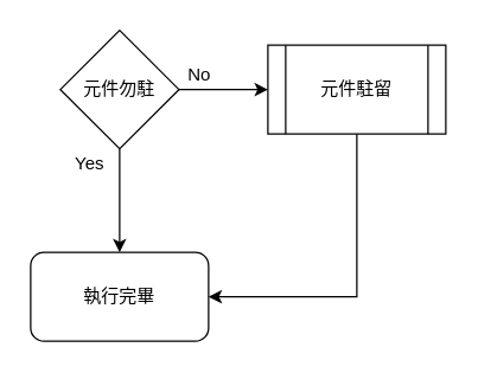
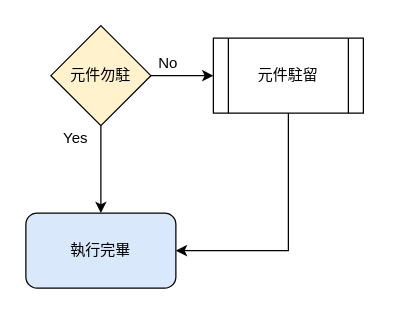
  <mxCell id="0" />
  <mxCell id="1" parent="0" />
  <mxCell id="2" style="edgeStyle=orthogonalEdgeStyle;rounded=0;orthogonalLoop=1;jettySize=auto;html=1;" edge="1" parent="1" source="4" target="5"><mxGeometry relative="1" as="geometry" /></mxCell>
  <mxCell id="3" style="edgeStyle=orthogonalEdgeStyle;rounded=0;orthogonalLoop=1;jettySize=auto;html=1;" edge="1" parent="1" source="4" target="7"><mxGeometry relative="1" as="geometry" /></mxCell>
- <mxCell id="4" value="元件勿駐" style="rhombus;whiteSpace=wrap;html=1;" vertex="1" parent="1"><mxGeometry x="40" y="20" width="80" height="80" as="geometry" /></mxCell>
- <mxCell id="5" value="執行完畢" style="rounded=1;whiteSpace=wrap;html=1;" vertex="1" parent="1"><mxGeometry x="20" y="170" width="120" height="60" as="geometry" /></mxCell>
+ <mxCell id="4" value="元件勿駐" style="rhombus;whiteSpace=wrap;html=1;fillColor=#fff2cc;" vertex="1" parent="1"><mxGeometry x="40" y="20" width="80" height="80" as="geometry" /></mxCell>
+ <mxCell id="5" value="執行完畢" style="rounded=1;whiteSpace=wrap;html=1;fillColor=#dae8fc;" vertex="1" parent="1"><mxGeometry x="20" y="170" width="120" height="60" as="geometry" /></mxCell>
  <mxCell id="6" style="edgeStyle=orthogonalEdgeStyle;rounded=0;orthogonalLoop=1;jettySize=auto;html=1;entryX=1;entryY=0.5;entryDx=0;entryDy=0;exitX=0.5;exitY=1;exitDx=0;exitDy=0;" edge="1" parent="1" source="7" target="5"><mxGeometry relative="1" as="geometry" /></mxCell>
- <mxCell id="7" value="元件駐留" style="shape=process;whiteSpace=wrap;html=1;backgroundOutline=1;" vertex="1" parent="1"><mxGeometry x="180" y="30" width="120" height="60" as="geometry" /></mxCell>
+ <mxCell id="7" value="元件駐留" style="shape=process;whiteSpace=wrap;html=1;backgroundOutline=1;" vertex="1" parent="1"><mxGeometry x="170" y="30" width="120" height="60" as="geometry" /></mxCell>
  <mxCell id="8" value="Yes" style="text;html=1;strokeColor=none;fillColor=none;align=center;verticalAlign=middle;whiteSpace=wrap;rounded=0;" vertex="1" parent="1"><mxGeometry x="40" y="100" width="40" height="20" as="geometry" /></mxCell>
  <mxCell id="9" value="No" style="text;html=1;strokeColor=none;fillColor=none;align=center;verticalAlign=middle;whiteSpace=wrap;rounded=0;" vertex="1" parent="1"><mxGeometry x="114" y="40" width="40" height="20" as="geometry" /></mxCell>
